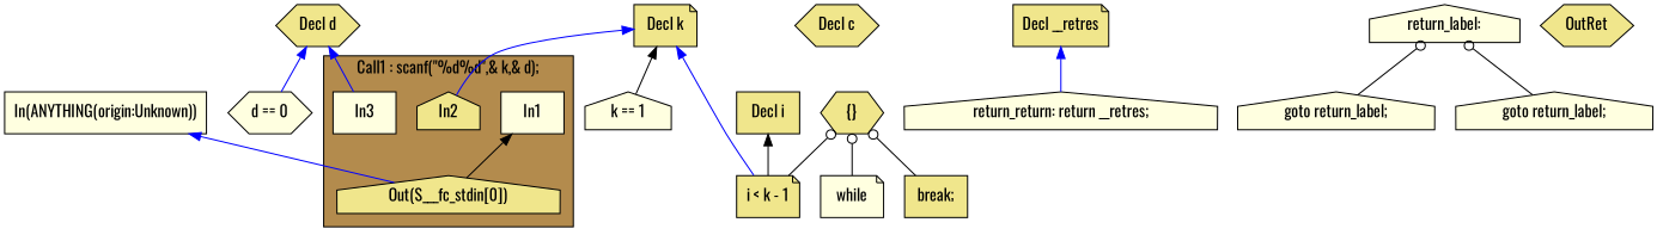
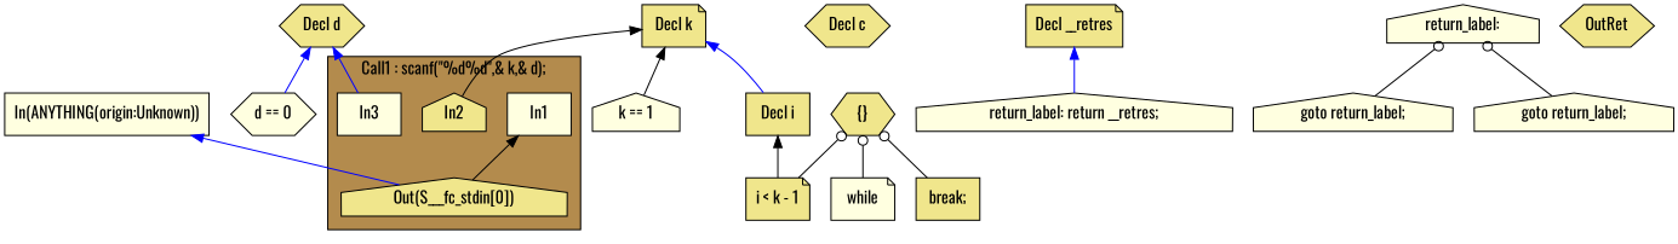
  digraph {
    fontname=Oswald
    rankdir=TB
    node [fillcolor=khaki fontname=Oswald shape=house style=filled]
    edge [color="#000000" dir=back fontname=Oswald]
    n1 [fillcolor=lightyellow label=In1 shape=box]
    n2 [label=In2]
    n3 [fillcolor=lightyellow label=In3 shape=box]
    n4 [label="Out(S___fc_stdin[0])"]
    n5 [label="Decl d" shape=hexagon]
    n6 [fillcolor=lightyellow label="d == 0" shape=hexagon]
    n7 [label="Decl k" shape=note]
    n8 [fillcolor=lightyellow label="k == 1"]
    n9 [label="i < k - 1" shape=note]
    n10 [label="Decl c" shape=hexagon]
    n11 [label="Decl i" shape=box]
    n12 [label="Decl __retres" shape=note]
-   n13 [fillcolor=lightyellow label="return_return: return __retres;"]
+   n13 [fillcolor=lightyellow label="return_label: return __retres;"]
    n14 [label="{}" shape=hexagon]
    n15 [fillcolor=lightyellow label=while shape=note]
    n16 [label="break;" shape=box]
    n17 [fillcolor=lightyellow label="goto return_label;"]
    n18 [fillcolor=lightyellow label="return_label:"]
    n19 [fillcolor=lightyellow label="goto return_label;"]
    n20 [label=OutRet shape=hexagon]
    n21 [fillcolor=lightyellow label="In(ANYTHING(origin:Unknown))" shape=box]
    subgraph cluster_1 {
      fillcolor="#B38B4D"
      label="Call1 : scanf(\"%d%d\",& k,& d);"
      style=filled
      n1
      n2
      n3
      n4
    }
    n1 -> n4
    n5 -> n3 [color="#0000FF"]
    n5 -> n6 [color="#0000FF"]
-   n7 -> n2 [color="#0000FF"]
+   n7 -> n2
    n7 -> n8
-   n7 -> n9 [color="#0000FF"]
+   n7 -> n11 [color="#0000FF"]
    n11 -> n9
    n12 -> n13 [color="#0000FF"]
    n14 -> n9 [arrowtail=odot]
    n14 -> n15 [arrowtail=odot]
    n14 -> n16 [arrowtail=odot]
    n18 -> n17 [arrowtail=odot]
    n18 -> n19 [arrowtail=odot]
    n21 -> n4 [color="#0000FF"]
  }
